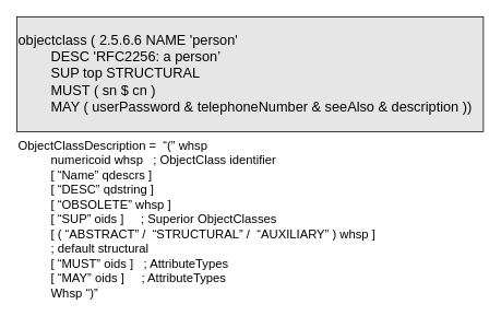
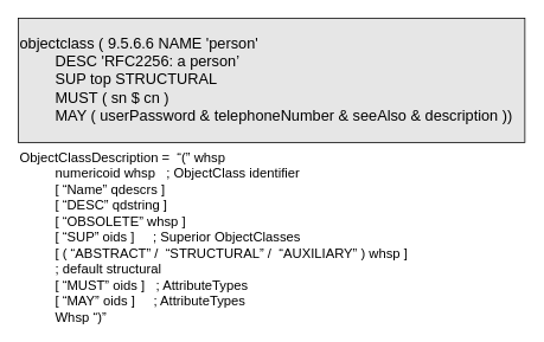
  <mxCell id="0" />
  <mxCell id="1" parent="0" />
- <mxCell id="2" value="&lt;div style=&quot;&quot;&gt;&lt;div style=&quot;font-size: 17px;&quot;&gt;&lt;div&gt;objectclass ( 2.5.6.6 NAME 'person'&lt;/div&gt;&lt;/div&gt;&lt;/div&gt;&lt;blockquote style=&quot;margin: 0 0 0 40px; border: none; padding: 0px;&quot;&gt;&lt;div style=&quot;&quot;&gt;&lt;div style=&quot;font-size: 17px;&quot;&gt;&lt;div&gt;DESC 'RFC2256: a person’&lt;/div&gt;&lt;/div&gt;&lt;/div&gt;&lt;div style=&quot;&quot;&gt;&lt;div style=&quot;font-size: 17px;&quot;&gt;&lt;div&gt;SUP top STRUCTURAL&lt;/div&gt;&lt;/div&gt;&lt;/div&gt;&lt;div style=&quot;&quot;&gt;&lt;div style=&quot;font-size: 17px;&quot;&gt;&lt;div&gt;MUST ( sn $ cn )&lt;/div&gt;&lt;/div&gt;&lt;/div&gt;&lt;div style=&quot;&quot;&gt;&lt;div style=&quot;font-size: 17px;&quot;&gt;&lt;div&gt;MAY ( userPassword &amp;amp; telephoneNumber &amp;amp; seeAlso &amp;amp; description ))&lt;/div&gt;&lt;/div&gt;&lt;/div&gt;&lt;/blockquote&gt;" style="rounded=0;whiteSpace=wrap;html=1;align=left;fillColor=#E6E6E6;" vertex="1" parent="1"><mxGeometry x="20" y="20" width="570" height="140" as="geometry" /></mxCell>
+ <mxCell id="2" value="&lt;div style=&quot;&quot;&gt;&lt;div style=&quot;font-size: 17px;&quot;&gt;&lt;div&gt;objectclass ( 9.5.6.6 NAME 'person'&lt;/div&gt;&lt;/div&gt;&lt;/div&gt;&lt;blockquote style=&quot;margin: 0 0 0 40px; border: none; padding: 0px;&quot;&gt;&lt;div style=&quot;&quot;&gt;&lt;div style=&quot;font-size: 17px;&quot;&gt;&lt;div&gt;DESC 'RFC2256: a person’&lt;/div&gt;&lt;/div&gt;&lt;/div&gt;&lt;div style=&quot;&quot;&gt;&lt;div style=&quot;font-size: 17px;&quot;&gt;&lt;div&gt;SUP top STRUCTURAL&lt;/div&gt;&lt;/div&gt;&lt;/div&gt;&lt;div style=&quot;&quot;&gt;&lt;div style=&quot;font-size: 17px;&quot;&gt;&lt;div&gt;MUST ( sn $ cn )&lt;/div&gt;&lt;/div&gt;&lt;/div&gt;&lt;div style=&quot;&quot;&gt;&lt;div style=&quot;font-size: 17px;&quot;&gt;&lt;div&gt;MAY ( userPassword &amp;amp; telephoneNumber &amp;amp; seeAlso &amp;amp; description ))&lt;/div&gt;&lt;/div&gt;&lt;/div&gt;&lt;/blockquote&gt;" style="rounded=0;whiteSpace=wrap;html=1;align=left;fillColor=#E6E6E6;" vertex="1" parent="1"><mxGeometry x="20" y="20" width="570" height="140" as="geometry" /></mxCell>
  <mxCell id="3" value="&lt;div style=&quot;font-size: 15px;&quot;&gt;&lt;div style=&quot;&quot;&gt;&lt;font style=&quot;font-size: 15px;&quot;&gt;ObjectClassDescription =&amp;nbsp; “(” whsp&lt;/font&gt;&lt;/div&gt;&lt;/div&gt;&lt;blockquote style=&quot;margin: 0px 0px 0px 40px; border: none; padding: 0px; font-size: 15px;&quot;&gt;&lt;div&gt;&lt;div&gt;&lt;font style=&quot;font-size: 15px;&quot;&gt;numericoid whsp&lt;span style=&quot;&quot;&gt; &lt;span style=&quot;white-space: pre;&quot;&gt; &lt;/span&gt;&lt;span style=&quot;white-space: pre;&quot;&gt; &lt;/span&gt;&lt;/span&gt;; ObjectClass identifier&lt;/font&gt;&lt;/div&gt;&lt;/div&gt;&lt;div&gt;&lt;div&gt;&lt;font style=&quot;font-size: 15px;&quot;&gt;[ “Name” qdescrs ]&lt;/font&gt;&lt;/div&gt;&lt;/div&gt;&lt;div&gt;&lt;div&gt;&lt;font style=&quot;font-size: 15px;&quot;&gt;[ “DESC” qdstring ]&lt;/font&gt;&lt;/div&gt;&lt;/div&gt;&lt;div&gt;&lt;div&gt;&lt;font style=&quot;font-size: 15px;&quot;&gt;[ “OBSOLETE” whsp ]&lt;/font&gt;&lt;/div&gt;&lt;/div&gt;&lt;div&gt;&lt;div&gt;&lt;font style=&quot;font-size: 15px;&quot;&gt;[ “SUP” oids ]&lt;span style=&quot;&quot;&gt; &lt;span style=&quot;white-space: pre;&quot;&gt; &lt;/span&gt;&lt;span style=&quot;white-space: pre;&quot;&gt; &lt;/span&gt;&lt;span style=&quot;white-space: pre;&quot;&gt; &lt;/span&gt; &lt;/span&gt;; Superior ObjectClasses&lt;/font&gt;&lt;/div&gt;&lt;/div&gt;&lt;div&gt;&lt;div&gt;&lt;font style=&quot;font-size: 15px;&quot;&gt;[ ( “ABSTRACT” /&amp;nbsp; “STRUCTURAL” /&amp;nbsp; “AUXILIARY” ) whsp ]&lt;/font&gt;&lt;/div&gt;&lt;/div&gt;&lt;div&gt;&lt;div&gt;&lt;font style=&quot;font-size: 15px;&quot;&gt;; default structural&lt;/font&gt;&lt;/div&gt;&lt;/div&gt;&lt;div&gt;&lt;div&gt;&lt;font style=&quot;font-size: 15px;&quot;&gt;[ “MUST” oids ]&lt;span style=&quot;&quot;&gt; &lt;span style=&quot;white-space: pre;&quot;&gt; &lt;/span&gt;&lt;span style=&quot;white-space: pre;&quot;&gt; &lt;/span&gt;&lt;/span&gt;; AttributeTypes&lt;/font&gt;&lt;/div&gt;&lt;/div&gt;&lt;div&gt;&lt;div&gt;&lt;font style=&quot;font-size: 15px;&quot;&gt;[ “MAY” oids ]&lt;span style=&quot;&quot;&gt; &lt;span style=&quot;white-space: pre;&quot;&gt; &lt;/span&gt;&lt;span style=&quot;white-space: pre;&quot;&gt; &lt;/span&gt;&lt;span style=&quot;white-space: pre;&quot;&gt; &lt;/span&gt; &lt;/span&gt;; AttributeTypes&lt;/font&gt;&lt;/div&gt;&lt;/div&gt;&lt;div&gt;&lt;div&gt;&lt;font style=&quot;font-size: 15px;&quot;&gt;Whsp “)”&lt;/font&gt;&lt;/div&gt;&lt;/div&gt;&lt;/blockquote&gt;&lt;div style=&quot;font-size: 15px;&quot;&gt;&lt;br&gt;&lt;/div&gt;" style="text;html=1;strokeColor=none;fillColor=none;align=left;verticalAlign=middle;whiteSpace=wrap;rounded=0;" vertex="1" parent="1"><mxGeometry x="20" y="260" width="560" height="30" as="geometry" /></mxCell>
